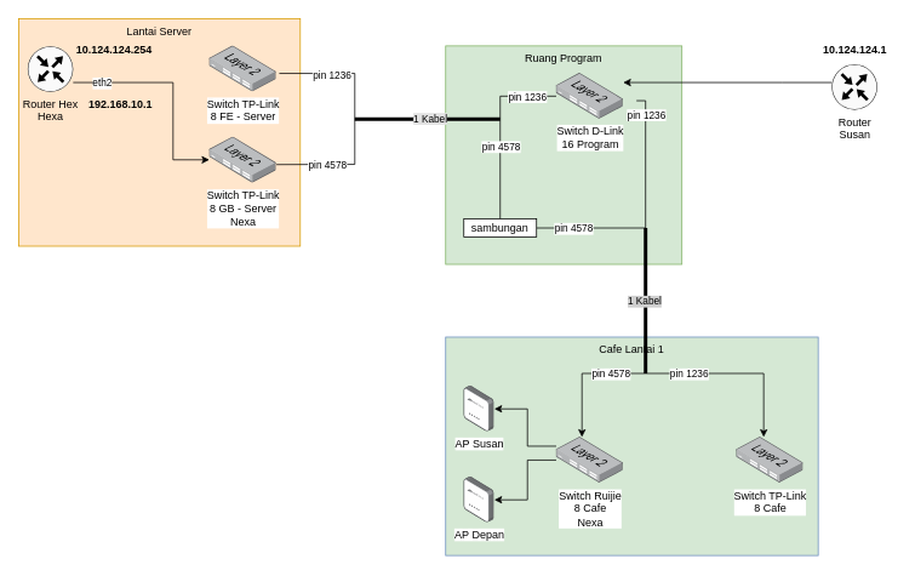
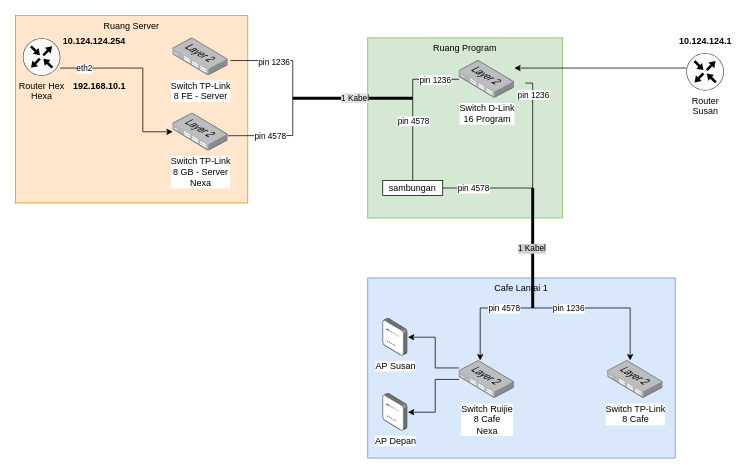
  <mxCell id="0" />
  <mxCell id="1" parent="0" />
- <mxCell id="2" value="Cafe Lantai 1" style="rounded=0;whiteSpace=wrap;html=1;fillColor=#d5e8d4;strokeColor=#6c8ebf;verticalAlign=top;" parent="1" vertex="1"><mxGeometry x="490" y="370" width="410" height="240.25" as="geometry" /></mxCell>
- <mxCell id="3" value="Lantai Server" style="rounded=0;whiteSpace=wrap;html=1;fillColor=#ffe6cc;strokeColor=#d79b00;verticalAlign=top;" parent="1" vertex="1"><mxGeometry x="20" y="20" width="310" height="250" as="geometry" /></mxCell>
+ <mxCell id="2" value="Cafe Lantai 1" style="rounded=0;whiteSpace=wrap;html=1;fillColor=#dae8fc;strokeColor=#6c8ebf;verticalAlign=top;" parent="1" vertex="1"><mxGeometry x="490" y="370" width="410" height="240.25" as="geometry" /></mxCell>
+ <mxCell id="3" value="Ruang Server" style="rounded=0;whiteSpace=wrap;html=1;fillColor=#ffe6cc;strokeColor=#d79b00;verticalAlign=top;" parent="1" vertex="1"><mxGeometry x="20" y="20" width="310" height="250" as="geometry" /></mxCell>
  <mxCell id="4" value="Ruang Program" style="rounded=0;whiteSpace=wrap;html=1;fillColor=#d5e8d4;strokeColor=#82b366;verticalAlign=top;" parent="1" vertex="1"><mxGeometry x="490" y="49.75" width="260" height="240.25" as="geometry" /></mxCell>
  <mxCell id="5" value="" style="edgeStyle=orthogonalEdgeStyle;rounded=0;orthogonalLoop=1;jettySize=auto;html=1;" parent="1" source="7" target="8" edge="1"><mxGeometry relative="1" as="geometry"><Array as="points"><mxPoint x="190" y="90" /><mxPoint x="190" y="175" /></Array></mxGeometry></mxCell>
  <mxCell id="6" value="eth2" style="edgeLabel;html=1;align=center;verticalAlign=middle;resizable=0;points=[];" parent="5" vertex="1" connectable="0"><mxGeometry x="-0.735" relative="1" as="geometry"><mxPoint as="offset" /></mxGeometry></mxCell>
  <mxCell id="7" value="Router Hex&lt;div&gt;Hexa&lt;/div&gt;" style="sketch=0;points=[[0.5,0,0],[1,0.5,0],[0.5,1,0],[0,0.5,0],[0.145,0.145,0],[0.856,0.145,0],[0.855,0.856,0],[0.145,0.855,0]];verticalLabelPosition=bottom;html=1;verticalAlign=top;aspect=fixed;align=center;pointerEvents=1;shape=mxgraph.cisco19.rect;prIcon=router;fillColor=#FAFAFA;strokeColor=light-dark(#000000,#000000);" parent="1" vertex="1"><mxGeometry x="30" y="50.25" width="50" height="50" as="geometry" /></mxCell>
  <mxCell id="8" value="Switch TP-Link&lt;div&gt;8 GB - Server&lt;/div&gt;&lt;div&gt;Nexa&lt;/div&gt;" style="image;points=[];aspect=fixed;html=1;align=center;shadow=0;dashed=0;image=img/lib/allied_telesis/switch/Switch_24_port_L2.svg;" parent="1" vertex="1"><mxGeometry x="230" y="150" width="73.67" height="50.5" as="geometry" /></mxCell>
  <mxCell id="9" value="AP Susan" style="image;points=[];aspect=fixed;html=1;align=center;shadow=0;dashed=0;image=img/lib/allied_telesis/wireless/Access_Point_Indoor.svg;" parent="1" vertex="1"><mxGeometry x="510" y="424" width="33.52" height="50" as="geometry" /></mxCell>
  <mxCell id="10" value="Switch D-Link&lt;div&gt;16 Program&lt;/div&gt;" style="image;points=[];aspect=fixed;html=1;align=center;shadow=0;dashed=0;image=img/lib/allied_telesis/switch/Switch_24_port_L2.svg;" parent="1" vertex="1"><mxGeometry x="611.67" y="79.75" width="73.67" height="50.5" as="geometry" /></mxCell>
  <mxCell id="11" style="edgeStyle=orthogonalEdgeStyle;rounded=0;orthogonalLoop=1;jettySize=auto;html=1;" parent="1" source="13" target="9" edge="1"><mxGeometry relative="1" as="geometry"><Array as="points"><mxPoint x="580" y="490" /><mxPoint x="580" y="449" /></Array></mxGeometry></mxCell>
  <mxCell id="12" style="edgeStyle=orthogonalEdgeStyle;rounded=0;orthogonalLoop=1;jettySize=auto;html=1;" parent="1" source="13" target="41" edge="1"><mxGeometry relative="1" as="geometry"><Array as="points"><mxPoint x="580" y="505" /><mxPoint x="580" y="549" /></Array></mxGeometry></mxCell>
  <mxCell id="13" value="Switch Ruijie&lt;div&gt;8 Cafe&lt;/div&gt;&lt;div&gt;Nexa&lt;/div&gt;" style="image;points=[];aspect=fixed;html=1;align=center;shadow=0;dashed=0;image=img/lib/allied_telesis/switch/Switch_24_port_L2.svg;" parent="1" vertex="1"><mxGeometry x="611.67" y="480" width="73.67" height="50.5" as="geometry" /></mxCell>
  <mxCell id="14" value="Switch TP-Link&lt;div&gt;8 Cafe&lt;/div&gt;" style="image;points=[];aspect=fixed;html=1;align=center;shadow=0;dashed=0;image=img/lib/allied_telesis/switch/Switch_24_port_L2.svg;" parent="1" vertex="1"><mxGeometry x="810" y="480" width="73.67" height="50.5" as="geometry" /></mxCell>
  <mxCell id="15" value="Switch TP-Link&lt;div&gt;8 FE - Server&lt;/div&gt;" style="image;points=[];aspect=fixed;html=1;align=center;shadow=0;dashed=0;image=img/lib/allied_telesis/switch/Switch_24_port_L2.svg;" parent="1" vertex="1"><mxGeometry x="230" y="49.75" width="73.67" height="50.5" as="geometry" /></mxCell>
  <mxCell id="16" style="edgeStyle=orthogonalEdgeStyle;rounded=0;orthogonalLoop=1;jettySize=auto;html=1;" parent="1" source="17" target="10" edge="1"><mxGeometry relative="1" as="geometry"><Array as="points"><mxPoint x="860" y="90" /><mxPoint x="860" y="90" /></Array></mxGeometry></mxCell>
  <mxCell id="17" value="Router&lt;div&gt;Susan&lt;/div&gt;" style="sketch=0;points=[[0.5,0,0],[1,0.5,0],[0.5,1,0],[0,0.5,0],[0.145,0.145,0],[0.856,0.145,0],[0.855,0.856,0],[0.145,0.855,0]];verticalLabelPosition=bottom;html=1;verticalAlign=top;aspect=fixed;align=center;pointerEvents=1;shape=mxgraph.cisco19.rect;prIcon=router;fillColor=#FAFAFA;strokeColor=light-dark(#000000,#000000);" parent="1" vertex="1"><mxGeometry x="915" y="70" width="50" height="50" as="geometry" /></mxCell>
  <mxCell id="18" value="10.124.124.1" style="text;html=1;align=center;verticalAlign=middle;resizable=0;points=[];autosize=1;strokeColor=none;fillColor=none;fontStyle=1" parent="1" vertex="1"><mxGeometry x="895" y="40" width="90" height="30" as="geometry" /></mxCell>
  <mxCell id="19" value="192.168.10.1" style="text;html=1;align=center;verticalAlign=middle;resizable=0;points=[];autosize=1;strokeColor=none;fillColor=none;fontStyle=1" parent="1" vertex="1"><mxGeometry x="86.84" y="100.25" width="90" height="30" as="geometry" /></mxCell>
  <mxCell id="20" value="" style="endArrow=none;html=1;rounded=0;strokeWidth=3.937;startSize=5.905;" parent="1" edge="1"><mxGeometry width="50" height="50" relative="1" as="geometry"><mxPoint x="390" y="130.25" as="sourcePoint" /><mxPoint x="550" y="130.25" as="targetPoint" /></mxGeometry></mxCell>
  <mxCell id="21" value="1 Kabel" style="edgeLabel;html=1;align=center;verticalAlign=middle;resizable=0;points=[];labelBackgroundColor=#E2E2E2;" parent="20" vertex="1" connectable="0"><mxGeometry x="0.03" y="1" relative="1" as="geometry"><mxPoint as="offset" /></mxGeometry></mxCell>
  <mxCell id="22" value="" style="endArrow=none;html=1;rounded=0;" parent="1" edge="1"><mxGeometry width="50" height="50" relative="1" as="geometry"><mxPoint x="306.84" y="80" as="sourcePoint" /><mxPoint x="390" y="170" as="targetPoint" /><Array as="points"><mxPoint x="390" y="80" /></Array></mxGeometry></mxCell>
  <mxCell id="23" value="pin 1236" style="edgeLabel;html=1;align=center;verticalAlign=middle;resizable=0;points=[];" parent="22" vertex="1" connectable="0"><mxGeometry x="-0.332" y="-1" relative="1" as="geometry"><mxPoint as="offset" /></mxGeometry></mxCell>
  <mxCell id="24" value="" style="endArrow=none;html=1;rounded=0;" parent="1" edge="1"><mxGeometry width="50" height="50" relative="1" as="geometry"><mxPoint x="303.67" y="180.25" as="sourcePoint" /><mxPoint x="390" y="170" as="targetPoint" /><Array as="points"><mxPoint x="390" y="180" /></Array></mxGeometry></mxCell>
  <mxCell id="25" value="pin 4578" style="edgeLabel;html=1;align=center;verticalAlign=middle;resizable=0;points=[];" parent="24" vertex="1" connectable="0"><mxGeometry x="0.365" y="1" relative="1" as="geometry"><mxPoint x="-10" y="1" as="offset" /></mxGeometry></mxCell>
  <mxCell id="26" value="" style="endArrow=none;html=1;rounded=0;strokeWidth=3.937;startSize=5.905;" parent="1" edge="1"><mxGeometry width="50" height="50" relative="1" as="geometry"><mxPoint x="710" y="410" as="sourcePoint" /><mxPoint x="710" y="250" as="targetPoint" /></mxGeometry></mxCell>
  <mxCell id="27" value="1 Kabel" style="edgeLabel;html=1;align=center;verticalAlign=middle;resizable=0;points=[];labelBackgroundColor=#CFCFCF;" parent="26" vertex="1" connectable="0"><mxGeometry y="2" relative="1" as="geometry"><mxPoint as="offset" /></mxGeometry></mxCell>
  <mxCell id="28" value="" style="endArrow=none;html=1;rounded=0;exitX=0.5;exitY=0;exitDx=0;exitDy=0;" parent="1" source="32" edge="1"><mxGeometry width="50" height="50" relative="1" as="geometry"><mxPoint x="750" y="250" as="sourcePoint" /><mxPoint x="550" y="130" as="targetPoint" /><Array as="points" /></mxGeometry></mxCell>
  <mxCell id="29" value="pin 4578" style="edgeLabel;html=1;align=center;verticalAlign=middle;resizable=0;points=[];" parent="28" vertex="1" connectable="0"><mxGeometry x="0.886" y="1" relative="1" as="geometry"><mxPoint x="1" y="24" as="offset" /></mxGeometry></mxCell>
  <mxCell id="30" value="" style="endArrow=none;html=1;rounded=0;" parent="1" target="32" edge="1"><mxGeometry width="50" height="50" relative="1" as="geometry"><mxPoint x="710" y="250" as="sourcePoint" /><mxPoint x="550" y="130" as="targetPoint" /><Array as="points" /></mxGeometry></mxCell>
  <mxCell id="31" value="pin 4578" style="edgeLabel;html=1;align=center;verticalAlign=middle;resizable=0;points=[];" parent="30" vertex="1" connectable="0"><mxGeometry x="-0.767" y="1" relative="1" as="geometry"><mxPoint x="-66" y="-1" as="offset" /></mxGeometry></mxCell>
  <mxCell id="32" value="sambungan" style="rounded=0;whiteSpace=wrap;html=1;" parent="1" vertex="1"><mxGeometry x="510" y="240" width="80" height="20" as="geometry" /></mxCell>
  <mxCell id="33" value="" style="endArrow=none;html=1;rounded=0;" parent="1" source="10" edge="1"><mxGeometry width="50" height="50" relative="1" as="geometry"><mxPoint x="410" y="280" as="sourcePoint" /><mxPoint x="550" y="130" as="targetPoint" /><Array as="points"><mxPoint x="550" y="105" /></Array></mxGeometry></mxCell>
  <mxCell id="34" value="pin 1236" style="edgeLabel;html=1;align=center;verticalAlign=middle;resizable=0;points=[];" parent="33" vertex="1" connectable="0"><mxGeometry x="0.147" y="-2" relative="1" as="geometry"><mxPoint x="18" y="2" as="offset" /></mxGeometry></mxCell>
  <mxCell id="35" value="" style="endArrow=none;html=1;rounded=0;" parent="1" edge="1"><mxGeometry width="50" height="50" relative="1" as="geometry"><mxPoint x="700" y="110" as="sourcePoint" /><mxPoint x="710" y="250" as="targetPoint" /><Array as="points"><mxPoint x="710" y="110" /></Array></mxGeometry></mxCell>
  <mxCell id="36" value="pin 1236" style="edgeLabel;html=1;align=center;verticalAlign=middle;resizable=0;points=[];" parent="35" vertex="1" connectable="0"><mxGeometry x="-0.661" relative="1" as="geometry"><mxPoint as="offset" /></mxGeometry></mxCell>
  <mxCell id="37" value="" style="endArrow=classic;html=1;rounded=0;" parent="1" edge="1"><mxGeometry width="50" height="50" relative="1" as="geometry"><mxPoint x="710" y="410" as="sourcePoint" /><mxPoint x="640" y="480" as="targetPoint" /><Array as="points"><mxPoint x="640" y="410" /></Array></mxGeometry></mxCell>
  <mxCell id="38" value="pin 4578" style="edgeLabel;html=1;align=center;verticalAlign=middle;resizable=0;points=[];" parent="37" vertex="1" connectable="0"><mxGeometry x="-0.451" y="-1" relative="1" as="geometry"><mxPoint x="-1" y="1" as="offset" /></mxGeometry></mxCell>
  <mxCell id="39" value="" style="endArrow=classic;html=1;rounded=0;" parent="1" edge="1"><mxGeometry width="50" height="50" relative="1" as="geometry"><mxPoint x="710" y="410" as="sourcePoint" /><mxPoint x="840" y="480" as="targetPoint" /><Array as="points"><mxPoint x="840" y="410" /></Array></mxGeometry></mxCell>
  <mxCell id="40" value="pin 1236" style="edgeLabel;html=1;align=center;verticalAlign=middle;resizable=0;points=[];" parent="39" vertex="1" connectable="0"><mxGeometry x="-0.626" relative="1" as="geometry"><mxPoint x="10" as="offset" /></mxGeometry></mxCell>
  <mxCell id="41" value="AP Depan" style="image;points=[];aspect=fixed;html=1;align=center;shadow=0;dashed=0;image=img/lib/allied_telesis/wireless/Access_Point_Indoor.svg;" parent="1" vertex="1"><mxGeometry x="510" y="524" width="33.52" height="50" as="geometry" /></mxCell>
  <mxCell id="42" value="10.124.124.254" style="text;html=1;align=center;verticalAlign=middle;resizable=0;points=[];autosize=1;strokeColor=none;fillColor=none;fontStyle=1" parent="1" vertex="1"><mxGeometry x="70" y="40" width="110" height="30" as="geometry" /></mxCell>
